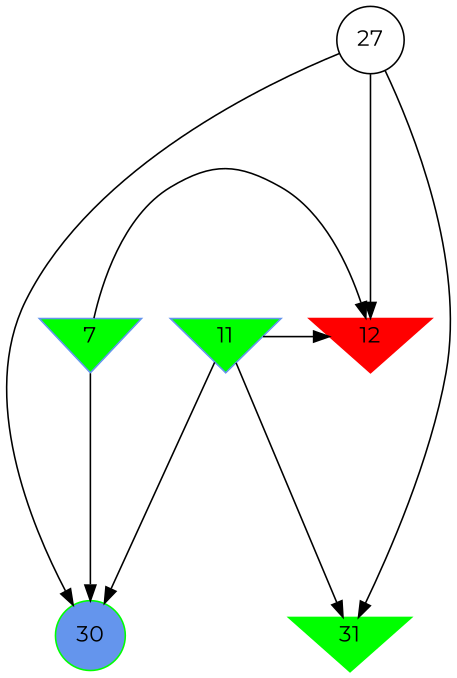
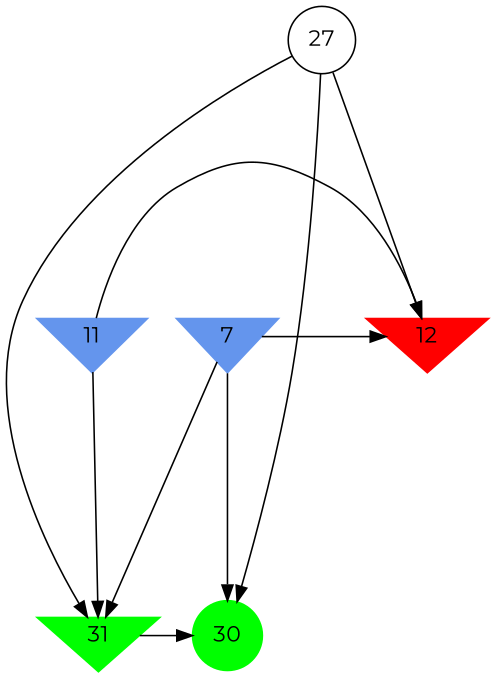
  digraph {
    fontname=Montserrat
    ranksep=2.0
    node [color=cornflowerblue fontname=Montserrat shape=invtriangle style=filled]
    edge [fontname=Montserrat]
-   7 [fillcolor=green]
-   11 [fillcolor=green]
+   7
+   11
    12 [color=red]
    n4 [color=black label=27 shape=circle style=""]
-   30 [color=green shape=circle fillcolor=cornflowerblue]
+   30 [color=green shape=circle]
    31 [color=green]
    subgraph sub_1 {
      rank=same
      7
      11
      12
    }
    subgraph sub_2 {
      rank=same
      n4
    }
    subgraph sub_3 {
      rank=same
      30
      31
    }
    7 -> 12
    7 -> 30
+   7 -> 31
    11 -> 12
-   11 -> 30
+   31 -> 30
    11 -> 31
    n4 -> 12
    n4 -> 30
    n4 -> 31
  }
